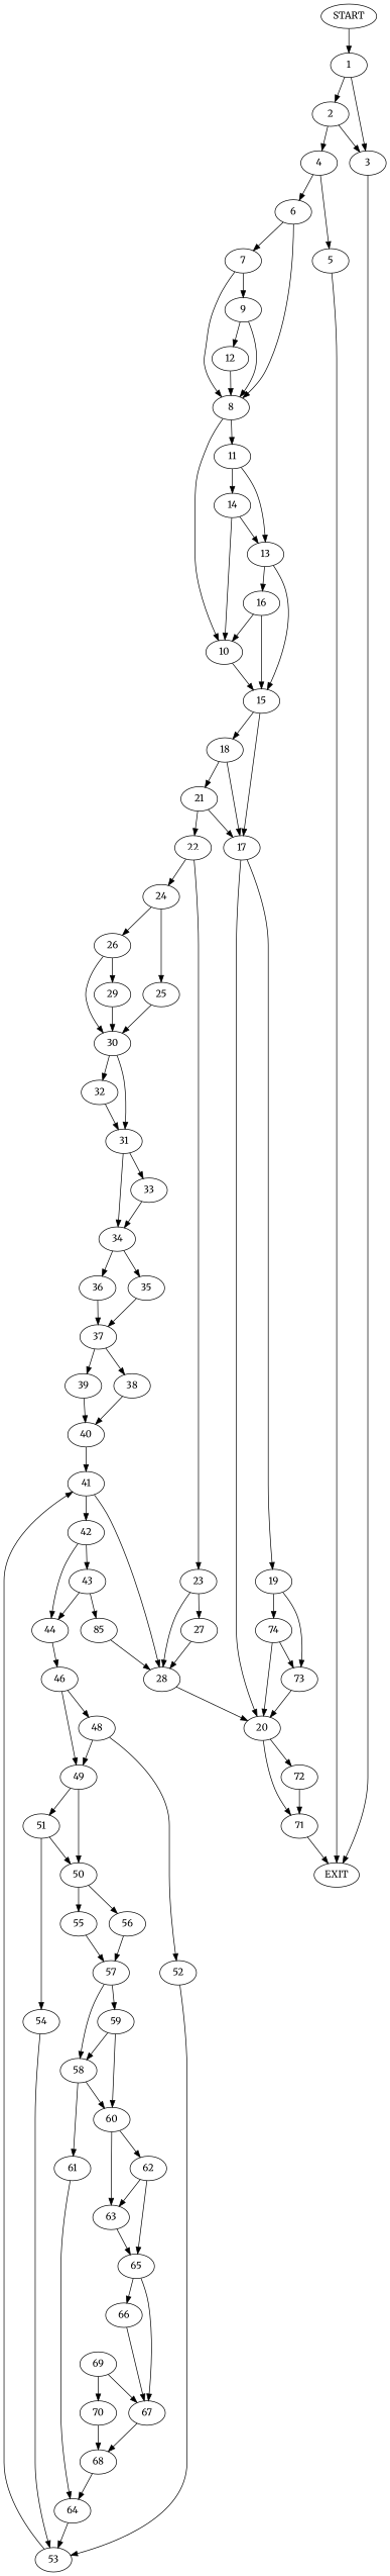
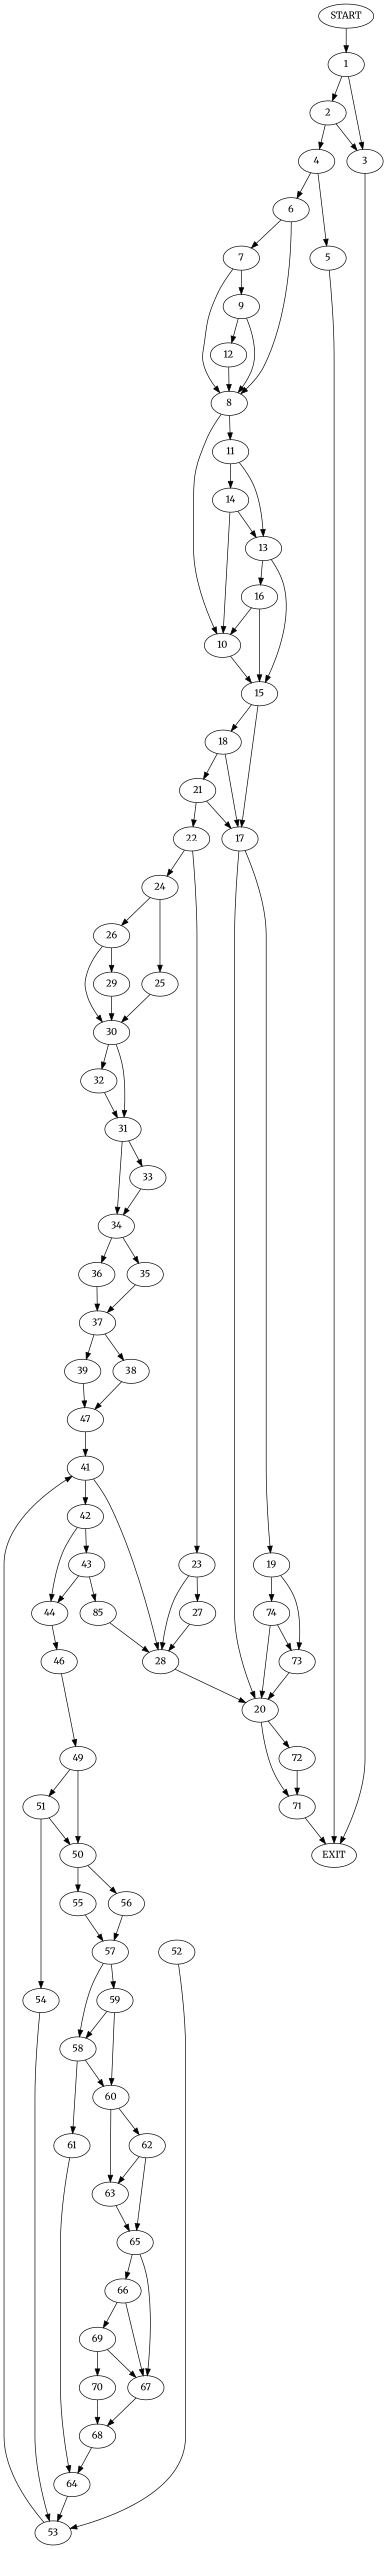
  digraph {
    fontname=Merriweather
    node [fontname=Merriweather]
    edge [fontname=Merriweather]
    n1 [label=START]
    1
    2
    3
    n5 [label=EXIT]
    4
    5
    6
    7
    8
    9
    10
    11
    12
    15
    13
    14
    17
    18
    16
    19
    20
    21
    73
    74
    71
    72
    22
    23
    24
    27
    28
    25
    26
    30
    29
    31
    32
    33
    34
    35
    36
    37
    38
    39
-   40
+   40 [label=47]
    41
    42
    43
    44
    n51 [label=85]
    46
-   48
    49
    52
    50
    51
    53
    55
    56
    54
    57
    58
    59
    60
    61
    62
    63
    64
    65
    66
    67
    69
    68
    70
    n1 -> 1
    1 -> 2
    1 -> 3
    2 -> 3
    2 -> 4
    3 -> n5
    4 -> 5
    4 -> 6
    5 -> n5
    6 -> 7
    6 -> 8
    7 -> 8
    7 -> 9
    8 -> 10
    8 -> 11
    9 -> 8
    9 -> 12
    10 -> 15
    11 -> 13
    11 -> 14
    12 -> 8
    15 -> 17
    15 -> 18
    13 -> 15
    13 -> 16
    14 -> 10
    14 -> 13
    17 -> 19
    17 -> 20
    18 -> 17
    18 -> 21
    16 -> 10
    16 -> 15
    19 -> 73
    19 -> 74
    20 -> 71
    20 -> 72
    21 -> 17
    21 -> 22
    73 -> 20
    74 -> 20
    74 -> 73
    71 -> n5
    72 -> 71
    22 -> 23
    22 -> 24
    23 -> 27
    23 -> 28
    24 -> 25
    24 -> 26
    27 -> 28
    28 -> 20
    25 -> 30
    26 -> 30
    26 -> 29
    30 -> 31
    30 -> 32
    29 -> 30
    31 -> 33
    31 -> 34
    32 -> 31
    33 -> 34
    34 -> 35
    34 -> 36
    35 -> 37
    36 -> 37
    37 -> 38
    37 -> 39
    38 -> 40
    39 -> 40
    40 -> 41
    41 -> 28
    41 -> 42
    42 -> 43
    42 -> 44
    43 -> 44
    43 -> n51
    44 -> 46
    n51 -> 28
-   46 -> 48
    46 -> 49
-   48 -> 49
-   48 -> 52
    49 -> 50
    49 -> 51
    52 -> 53
    50 -> 55
    50 -> 56
    51 -> 50
    51 -> 54
    53 -> 41
    55 -> 57
    56 -> 57
    54 -> 53
    57 -> 58
    57 -> 59
    58 -> 60
    58 -> 61
    59 -> 58
    59 -> 60
    60 -> 62
    60 -> 63
    61 -> 64
    62 -> 63
    62 -> 65
    63 -> 65
    64 -> 53
    65 -> 66
    65 -> 67
    66 -> 67
+   66 -> 69
    67 -> 68
    69 -> 67
    69 -> 70
    68 -> 64
    70 -> 68
  }
